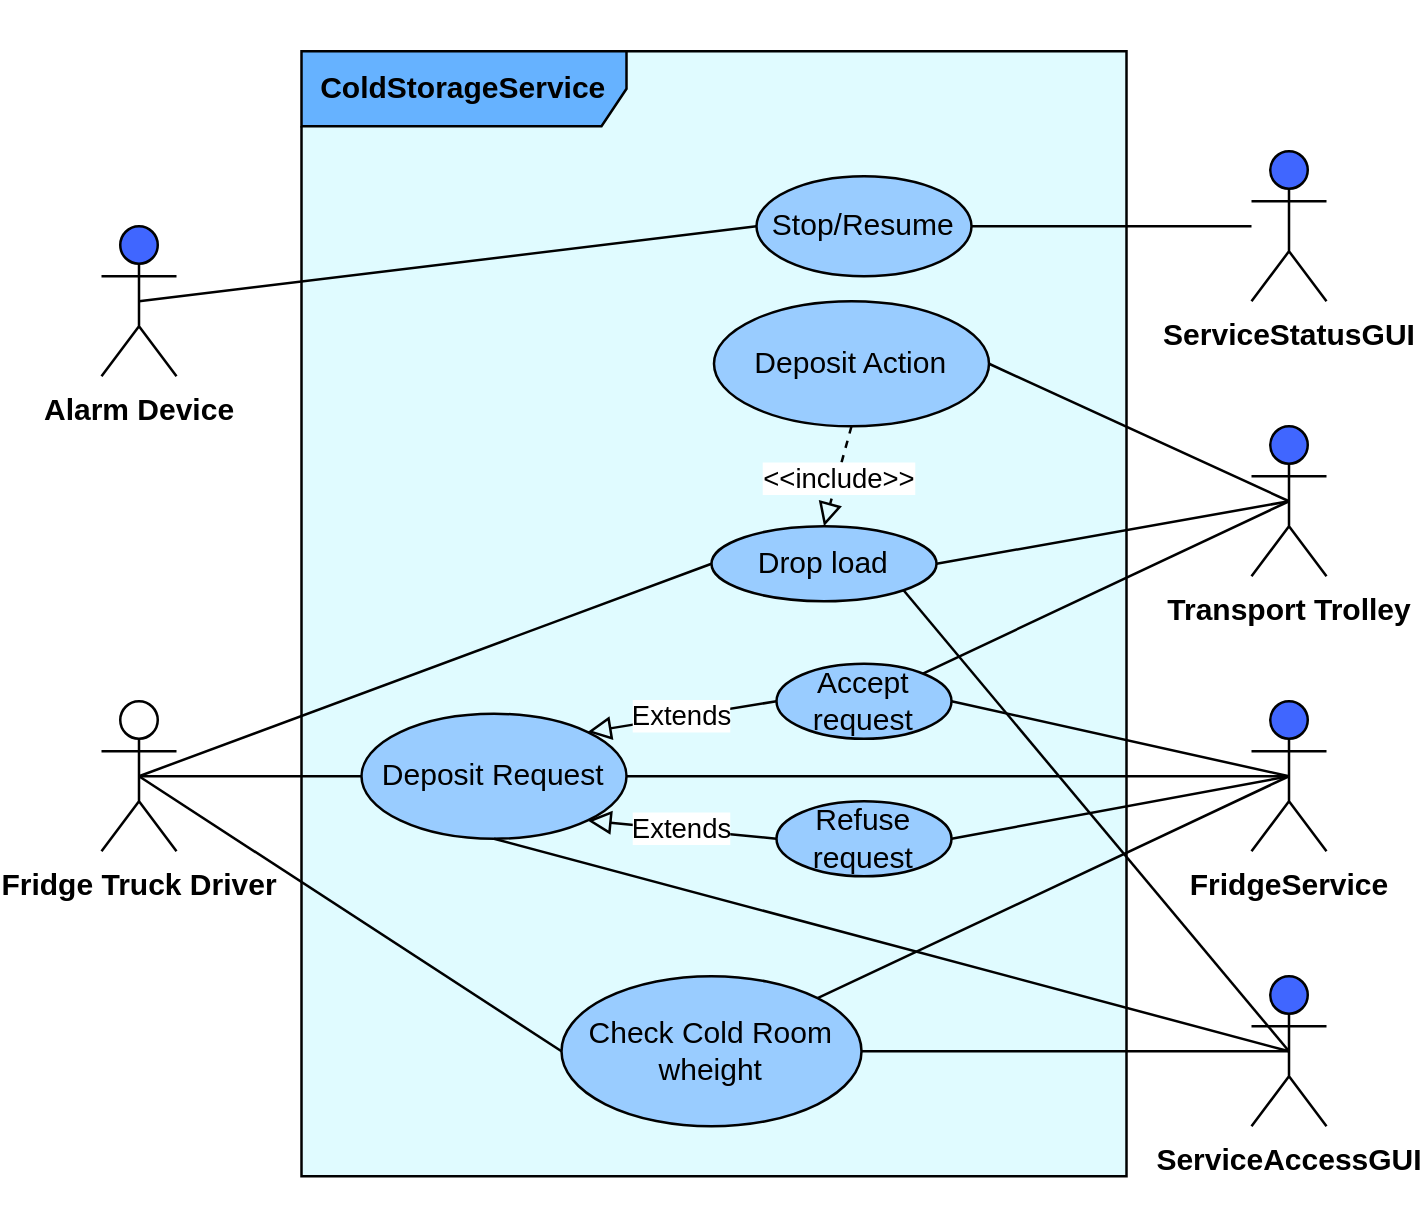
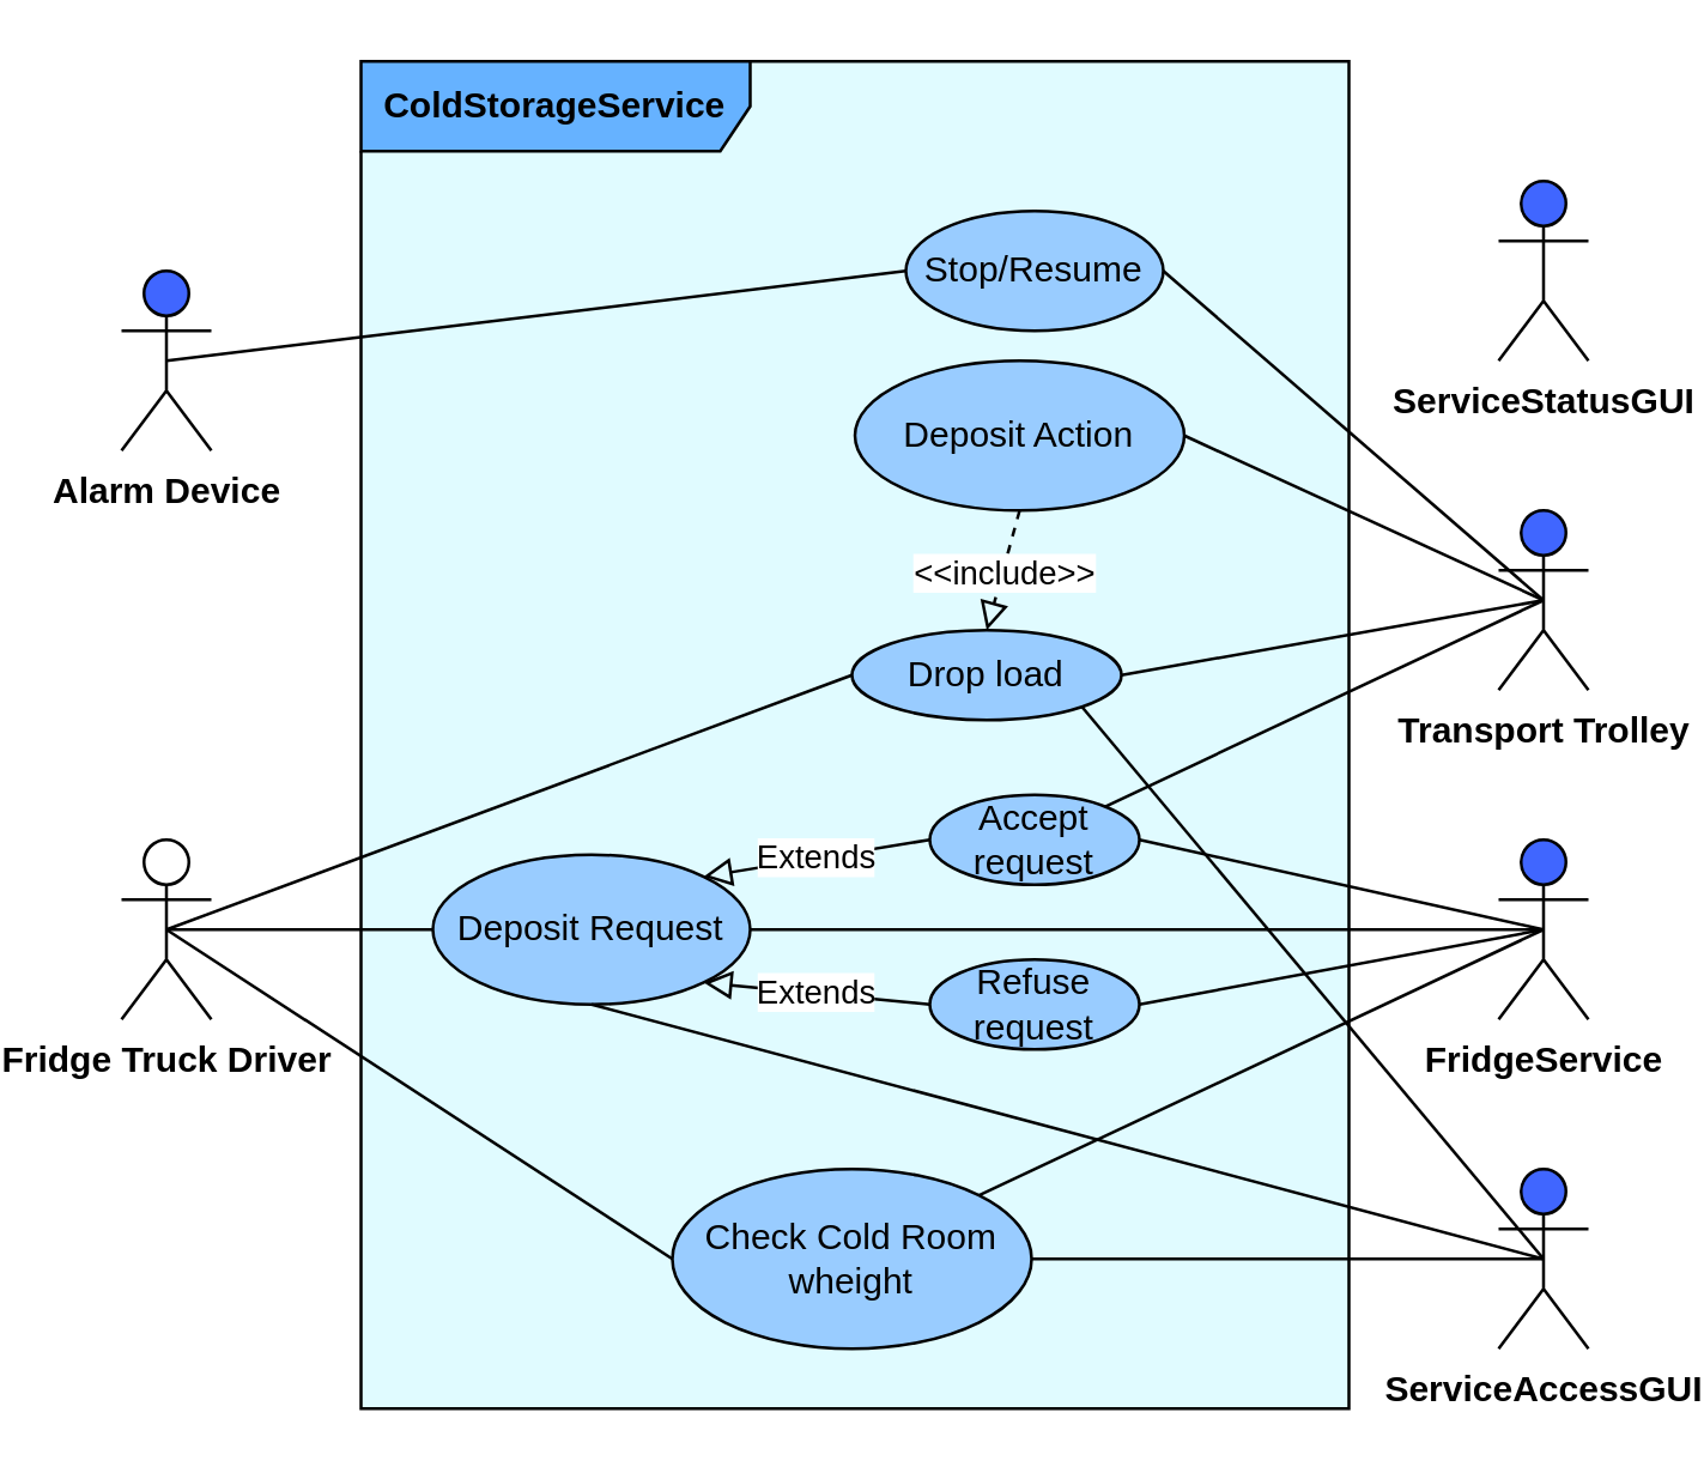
  <mxCell id="0" />
  <mxCell id="1" parent="0" />
  <mxCell id="2" value="&lt;b&gt;Fridge Truck Driver&lt;/b&gt;" style="shape=umlActor;verticalLabelPosition=bottom;verticalAlign=top;html=1;outlineConnect=0;" parent="1" vertex="1"><mxGeometry x="20" y="280" width="30" height="60" as="geometry" /></mxCell>
  <mxCell id="3" value="&lt;b&gt;Transport Trolley&lt;/b&gt;" style="shape=umlActor;verticalLabelPosition=bottom;verticalAlign=top;html=1;outlineConnect=0;gradientColor=none;fillColor=#4066FF;" parent="1" vertex="1"><mxGeometry x="480" y="170" width="30" height="60" as="geometry" /></mxCell>
  <mxCell id="4" value="&lt;b&gt;Alarm Device&lt;/b&gt;" style="shape=umlActor;verticalLabelPosition=bottom;verticalAlign=top;html=1;outlineConnect=0;fillColor=#4066FF;" parent="1" vertex="1"><mxGeometry x="20" y="90" width="30" height="60" as="geometry" /></mxCell>
  <mxCell id="5" value="&lt;b&gt;ServiceStatusGUI&lt;/b&gt;" style="shape=umlActor;verticalLabelPosition=bottom;verticalAlign=top;html=1;outlineConnect=0;gradientColor=#4066FF;gradientDirection=south;fillColor=#4066FF;" parent="1" vertex="1"><mxGeometry x="480" y="60" width="30" height="60" as="geometry" /></mxCell>
  <mxCell id="6" value="&lt;b&gt;ColdStorageService&lt;/b&gt;" style="shape=umlFrame;whiteSpace=wrap;html=1;pointerEvents=0;width=130;height=30;fillColor=#66B2FF;swimlaneFillColor=#E0FBFF;gradientColor=none;" parent="1" vertex="1"><mxGeometry x="100" y="20" width="330" height="450" as="geometry" /></mxCell>
  <mxCell id="7" value="Deposit Action" style="ellipse;whiteSpace=wrap;html=1;fillColor=#99CCFF;" parent="1" vertex="1"><mxGeometry x="265" y="120" width="110" height="50" as="geometry" /></mxCell>
  <mxCell id="8" value="Check Cold Room wheight" style="ellipse;whiteSpace=wrap;html=1;fillColor=#99CCFF;" parent="1" vertex="1"><mxGeometry x="204" y="390" width="120" height="60" as="geometry" /></mxCell>
  <mxCell id="9" value="Deposit Request" style="ellipse;whiteSpace=wrap;html=1;fillColor=#99CCFF;" parent="1" vertex="1"><mxGeometry x="124" y="285" width="106" height="50" as="geometry" /></mxCell>
  <mxCell id="10" value="&lt;b&gt;FridgeService&lt;/b&gt;" style="shape=umlActor;verticalLabelPosition=bottom;verticalAlign=top;html=1;fillColor=#4066FF;" parent="1" vertex="1"><mxGeometry x="480" y="280" width="30" height="60" as="geometry" /></mxCell>
  <mxCell id="11" value="" style="endArrow=none;html=1;rounded=0;exitX=0.5;exitY=0.5;exitDx=0;exitDy=0;exitPerimeter=0;entryX=0;entryY=0.5;entryDx=0;entryDy=0;" parent="1" source="2" target="8" edge="1"><mxGeometry width="50" height="50" relative="1" as="geometry"><mxPoint x="240" y="330" as="sourcePoint" /><mxPoint x="290" y="280" as="targetPoint" /></mxGeometry></mxCell>
  <mxCell id="12" value="" style="endArrow=none;html=1;rounded=0;exitX=1;exitY=0;exitDx=0;exitDy=0;entryX=0.5;entryY=0.5;entryDx=0;entryDy=0;entryPerimeter=0;" parent="1" source="8" target="10" edge="1"><mxGeometry width="50" height="50" relative="1" as="geometry"><mxPoint x="334" y="430" as="sourcePoint" /><mxPoint x="515" y="430" as="targetPoint" /></mxGeometry></mxCell>
  <mxCell id="13" value="" style="endArrow=none;html=1;rounded=0;exitX=1;exitY=0.5;exitDx=0;exitDy=0;entryX=0.5;entryY=0.5;entryDx=0;entryDy=0;entryPerimeter=0;" parent="1" source="9" target="10" edge="1"><mxGeometry width="50" height="50" relative="1" as="geometry"><mxPoint x="316" y="409" as="sourcePoint" /><mxPoint x="500" y="320" as="targetPoint" /></mxGeometry></mxCell>
  <mxCell id="14" value="" style="endArrow=none;html=1;rounded=0;exitX=0.5;exitY=0.5;exitDx=0;exitDy=0;exitPerimeter=0;entryX=0;entryY=0.5;entryDx=0;entryDy=0;" parent="1" source="2" target="9" edge="1"><mxGeometry width="50" height="50" relative="1" as="geometry"><mxPoint x="326" y="419" as="sourcePoint" /><mxPoint x="210" y="350" as="targetPoint" /></mxGeometry></mxCell>
  <mxCell id="15" value="" style="endArrow=none;html=1;rounded=0;exitX=1;exitY=0.5;exitDx=0;exitDy=0;entryX=0.5;entryY=0.5;entryDx=0;entryDy=0;entryPerimeter=0;" parent="1" source="7" target="3" edge="1"><mxGeometry width="50" height="50" relative="1" as="geometry"><mxPoint x="327" y="365" as="sourcePoint" /><mxPoint x="505" y="330" as="targetPoint" /></mxGeometry></mxCell>
  <mxCell id="16" value="" style="endArrow=none;html=1;rounded=0;entryX=0.5;entryY=0.5;entryDx=0;entryDy=0;entryPerimeter=0;exitX=1;exitY=0.5;exitDx=0;exitDy=0;" parent="1" source="8" target="34" edge="1"><mxGeometry width="50" height="50" relative="1" as="geometry"><mxPoint x="420" y="470" as="sourcePoint" /><mxPoint x="470" y="420" as="targetPoint" /></mxGeometry></mxCell>
  <mxCell id="17" value="" style="endArrow=none;html=1;rounded=0;entryX=0.5;entryY=0.5;entryDx=0;entryDy=0;entryPerimeter=0;exitX=0.5;exitY=1;exitDx=0;exitDy=0;" parent="1" source="9" target="34" edge="1"><mxGeometry width="50" height="50" relative="1" as="geometry"><mxPoint x="334" y="430" as="sourcePoint" /><mxPoint x="505" y="430" as="targetPoint" /></mxGeometry></mxCell>
  <mxCell id="18" value="Accept request" style="ellipse;whiteSpace=wrap;html=1;fillColor=#99CCFF;" parent="1" vertex="1"><mxGeometry x="290" y="265" width="70" height="30" as="geometry" /></mxCell>
  <mxCell id="19" value="Refuse request" style="ellipse;whiteSpace=wrap;html=1;fillColor=#99CCFF;" parent="1" vertex="1"><mxGeometry x="290" y="320" width="70" height="30" as="geometry" /></mxCell>
  <mxCell id="20" value="Extends" style="endArrow=block;endSize=7;endFill=0;html=1;rounded=0;exitX=0;exitY=0.5;exitDx=0;exitDy=0;entryX=1;entryY=0;entryDx=0;entryDy=0;" parent="1" source="18" target="9" edge="1"><mxGeometry width="160" relative="1" as="geometry"><mxPoint x="180" y="300" as="sourcePoint" /><mxPoint x="226" y="337" as="targetPoint" /></mxGeometry></mxCell>
  <mxCell id="21" value="Extends" style="endArrow=block;endSize=7;endFill=0;html=1;rounded=0;entryX=1;entryY=1;entryDx=0;entryDy=0;exitX=0;exitY=0.5;exitDx=0;exitDy=0;" parent="1" source="19" target="9" edge="1"><mxGeometry width="160" relative="1" as="geometry"><mxPoint x="310" y="350" as="sourcePoint" /><mxPoint x="230" y="340" as="targetPoint" /></mxGeometry></mxCell>
  <mxCell id="22" value="" style="endArrow=none;html=1;rounded=0;exitX=1;exitY=0.5;exitDx=0;exitDy=0;entryX=0.5;entryY=0.5;entryDx=0;entryDy=0;entryPerimeter=0;" parent="1" source="18" target="10" edge="1"><mxGeometry width="50" height="50" relative="1" as="geometry"><mxPoint x="250" y="320" as="sourcePoint" /><mxPoint x="505" y="320" as="targetPoint" /></mxGeometry></mxCell>
  <mxCell id="23" value="" style="endArrow=none;html=1;rounded=0;exitX=1;exitY=0.5;exitDx=0;exitDy=0;entryX=0.5;entryY=0.5;entryDx=0;entryDy=0;entryPerimeter=0;" parent="1" source="19" target="10" edge="1"><mxGeometry width="50" height="50" relative="1" as="geometry"><mxPoint x="370" y="280" as="sourcePoint" /><mxPoint x="505" y="320" as="targetPoint" /></mxGeometry></mxCell>
  <mxCell id="24" value="" style="endArrow=block;dashed=1;endFill=0;endSize=7;html=1;rounded=0;exitX=0.5;exitY=1;exitDx=0;exitDy=0;entryX=0.5;entryY=0;entryDx=0;entryDy=0;" parent="1" source="7" target="26" edge="1"><mxGeometry width="160" relative="1" as="geometry"><mxPoint x="270" y="250" as="sourcePoint" /><mxPoint x="430" y="250" as="targetPoint" /></mxGeometry></mxCell>
  <mxCell id="25" value="&amp;lt;&amp;lt;include&amp;gt;&amp;gt;" style="edgeLabel;html=1;align=center;verticalAlign=middle;resizable=0;points=[];" parent="24" vertex="1" connectable="0"><mxGeometry relative="1" as="geometry"><mxPoint as="offset" /></mxGeometry></mxCell>
  <mxCell id="26" value="Drop load" style="ellipse;whiteSpace=wrap;html=1;fillColor=#99CCFF;" parent="1" vertex="1"><mxGeometry x="264" y="210" width="90" height="30" as="geometry" /></mxCell>
  <mxCell id="27" value="" style="endArrow=none;html=1;rounded=0;exitX=1;exitY=0.5;exitDx=0;exitDy=0;entryX=0.5;entryY=0.5;entryDx=0;entryDy=0;entryPerimeter=0;" parent="1" source="26" target="3" edge="1"><mxGeometry width="50" height="50" relative="1" as="geometry"><mxPoint x="344" y="155" as="sourcePoint" /><mxPoint x="505" y="210" as="targetPoint" /></mxGeometry></mxCell>
  <mxCell id="28" value="" style="endArrow=none;html=1;rounded=0;exitX=0.5;exitY=0.5;exitDx=0;exitDy=0;exitPerimeter=0;entryX=0;entryY=0.5;entryDx=0;entryDy=0;" parent="1" source="2" target="26" edge="1"><mxGeometry width="50" height="50" relative="1" as="geometry"><mxPoint x="-5" y="320" as="sourcePoint" /><mxPoint x="144" y="320" as="targetPoint" /></mxGeometry></mxCell>
  <mxCell id="29" value="" style="endArrow=none;html=1;rounded=0;entryX=0.5;entryY=0.5;entryDx=0;entryDy=0;entryPerimeter=0;" parent="1" source="18" target="3" edge="1"><mxGeometry width="50" height="50" relative="1" as="geometry"><mxPoint x="380" y="235" as="sourcePoint" /><mxPoint x="505" y="210" as="targetPoint" /></mxGeometry></mxCell>
  <mxCell id="30" value="Stop/Resume" style="ellipse;whiteSpace=wrap;html=1;fillColor=#99CCFF;" parent="1" vertex="1"><mxGeometry x="282" y="70" width="86" height="40" as="geometry" /></mxCell>
  <mxCell id="31" value="" style="endArrow=none;html=1;rounded=0;exitX=0.5;exitY=0.5;exitDx=0;exitDy=0;exitPerimeter=0;entryX=0;entryY=0.5;entryDx=0;entryDy=0;" parent="1" source="4" target="30" edge="1"><mxGeometry width="50" height="50" relative="1" as="geometry"><mxPoint x="-5" y="320" as="sourcePoint" /><mxPoint x="274" y="235" as="targetPoint" /></mxGeometry></mxCell>
- <mxCell id="32" value="" style="endArrow=none;html=1;rounded=0;exitX=1;exitY=0.5;exitDx=0;exitDy=0;" parent="1" source="30" target="5" edge="1"><mxGeometry width="50" height="50" relative="1" as="geometry"><mxPoint x="5" y="130" as="sourcePoint" /><mxPoint x="280" y="75" as="targetPoint" /></mxGeometry></mxCell>
+ <mxCell id="32" value="" style="endArrow=none;html=1;rounded=0;exitX=1;exitY=0.5;exitDx=0;exitDy=0;entryX=0.5;entryY=0.5;entryDx=0;entryDy=0;entryPerimeter=0;" parent="1" source="30" target="3" edge="1"><mxGeometry width="50" height="50" relative="1" as="geometry"><mxPoint x="5" y="130" as="sourcePoint" /><mxPoint x="280" y="75" as="targetPoint" /></mxGeometry></mxCell>
  <mxCell id="33" value="" style="endArrow=none;html=1;rounded=0;exitX=1;exitY=1;exitDx=0;exitDy=0;entryX=0.5;entryY=0.5;entryDx=0;entryDy=0;entryPerimeter=0;" parent="1" source="26" target="34" edge="1"><mxGeometry width="50" height="50" relative="1" as="geometry"><mxPoint x="341" y="236" as="sourcePoint" /><mxPoint x="490" y="420" as="targetPoint" /></mxGeometry></mxCell>
  <mxCell id="34" value="&lt;b&gt;ServiceAccessGUI&lt;/b&gt;" style="shape=umlActor;verticalLabelPosition=bottom;verticalAlign=top;html=1;outlineConnect=0;fillColor=#4066FF;" parent="1" vertex="1"><mxGeometry x="480" y="390" width="30" height="60" as="geometry" /></mxCell>
